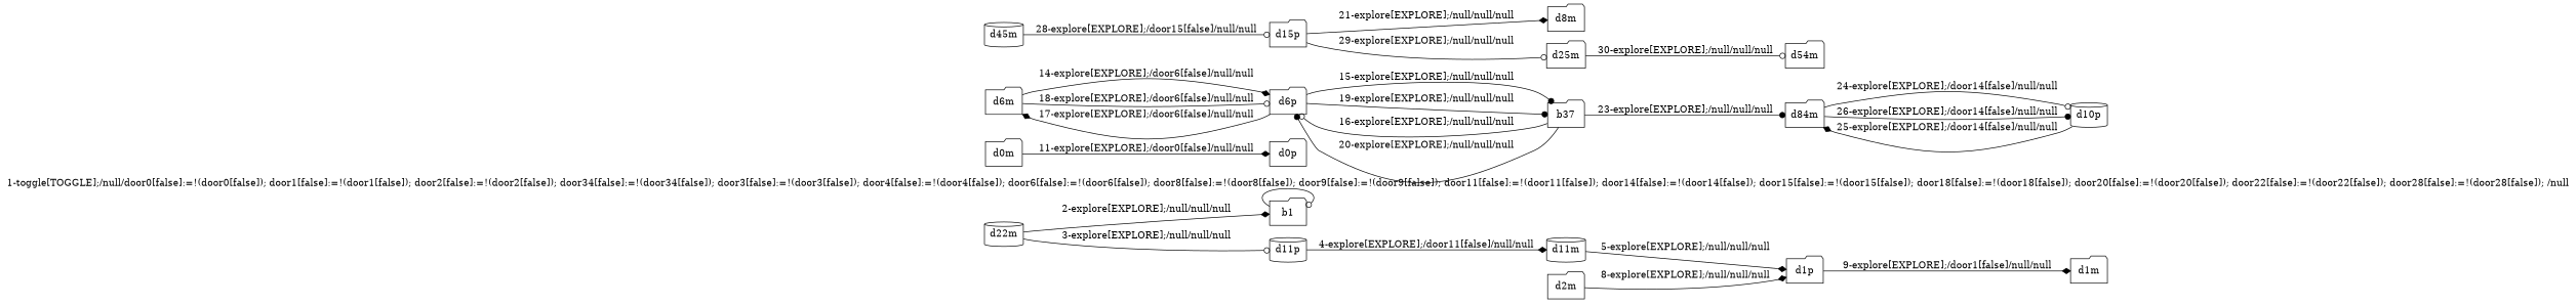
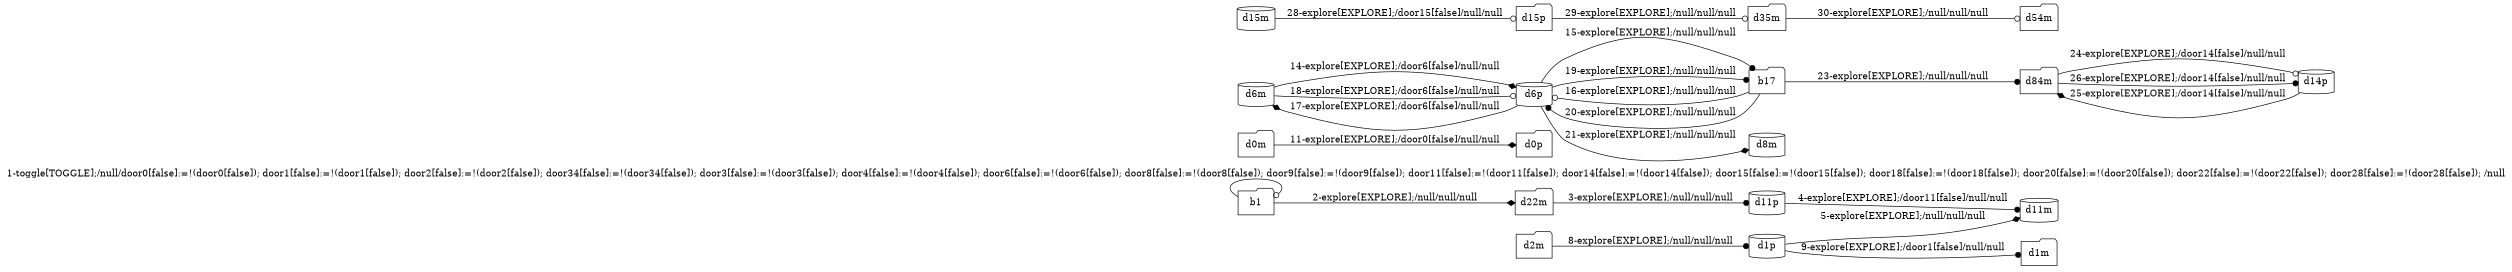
  digraph {
    rankdir=LR
    node [shape=folder]
    edge [arrowhead=diamond]
    b1
-   d22m [shape=cylinder]
+   d22m
    d11p [shape=cylinder]
    d11m [shape=cylinder]
-   d1p
+   d1p [shape=cylinder]
    d1m
    n7 [label=d2m]
    d0m
    d0p
-   d6m
-   d6p
-   b37
-   d8m
+   d6m [shape=cylinder]
+   d6p [shape=cylinder]
+   b37 [label=b17]
+   d8m [shape=cylinder]
    n14 [label=d84m]
-   d14p [shape=cylinder label=d10p]
-   d15m [shape=cylinder label=d45m]
+   d14p [shape=cylinder]
+   d15m [shape=cylinder]
    d15p
-   d25m
+   d25m [label=d35m]
    n19 [label=d54m]
    b1 -> b1 [arrowhead=odot label="1-toggle[TOGGLE];/null/door0[false]:=!(door0[false]); door1[false]:=!(door1[false]); door2[false]:=!(door2[false]); door34[false]:=!(door34[false]); door3[false]:=!(door3[false]); door4[false]:=!(door4[false]); door6[false]:=!(door6[false]); door8[false]:=!(door8[false]); door9[false]:=!(door9[false]); door11[false]:=!(door11[false]); door14[false]:=!(door14[false]); door15[false]:=!(door15[false]); door18[false]:=!(door18[false]); door20[false]:=!(door20[false]); door22[false]:=!(door22[false]); door28[false]:=!(door28[false]); /null"]
-   d22m -> b1 [label="2-explore[EXPLORE];/null/null/null"]
-   d22m -> d11p [arrowhead=odot label="3-explore[EXPLORE];/null/null/null"]
-   d11p -> d11m [label="4-explore[EXPLORE];/door11[false]/null/null"]
-   d11m -> d1p [label="5-explore[EXPLORE];/null/null/null"]
-   d1p -> d1m [label="9-explore[EXPLORE];/door1[false]/null/null"]
-   n7 -> d1p [label="8-explore[EXPLORE];/null/null/null"]
+   b1 -> d22m [label="2-explore[EXPLORE];/null/null/null"]
+   d22m -> d11p [arrowhead=dot label="3-explore[EXPLORE];/null/null/null"]
+   d11p -> d11m [arrowhead=dot label="4-explore[EXPLORE];/door11[false]/null/null"]
+   d1p -> d11m [label="5-explore[EXPLORE];/null/null/null"]
+   d1p -> d1m [arrowhead=dot label="9-explore[EXPLORE];/door1[false]/null/null"]
+   n7 -> d1p [arrowhead=dot label="8-explore[EXPLORE];/null/null/null"]
    d0m -> d0p [label="11-explore[EXPLORE];/door0[false]/null/null"]
    d6m -> d6p [label="14-explore[EXPLORE];/door6[false]/null/null"]
    d6m -> d6p [arrowhead=odot label="18-explore[EXPLORE];/door6[false]/null/null"]
    d6p -> d6m [label="17-explore[EXPLORE];/door6[false]/null/null"]
    d6p -> b37 [arrowhead=dot label="15-explore[EXPLORE];/null/null/null"]
    d6p -> b37 [arrowhead=dot label="19-explore[EXPLORE];/null/null/null"]
-   d15p -> d8m [label="21-explore[EXPLORE];/null/null/null"]
+   d6p -> d8m [label="21-explore[EXPLORE];/null/null/null"]
    b37 -> d6p [arrowhead=odot label="16-explore[EXPLORE];/null/null/null"]
    b37 -> d6p [arrowhead=dot label="20-explore[EXPLORE];/null/null/null"]
    b37 -> n14 [arrowhead=dot label="23-explore[EXPLORE];/null/null/null"]
    n14 -> d14p [arrowhead=odot label="24-explore[EXPLORE];/door14[false]/null/null"]
    n14 -> d14p [arrowhead=dot label="26-explore[EXPLORE];/door14[false]/null/null"]
    d14p -> n14 [label="25-explore[EXPLORE];/door14[false]/null/null"]
    d15m -> d15p [arrowhead=odot label="28-explore[EXPLORE];/door15[false]/null/null"]
    d15p -> d25m [arrowhead=odot label="29-explore[EXPLORE];/null/null/null"]
    d25m -> n19 [arrowhead=odot label="30-explore[EXPLORE];/null/null/null"]
  }
